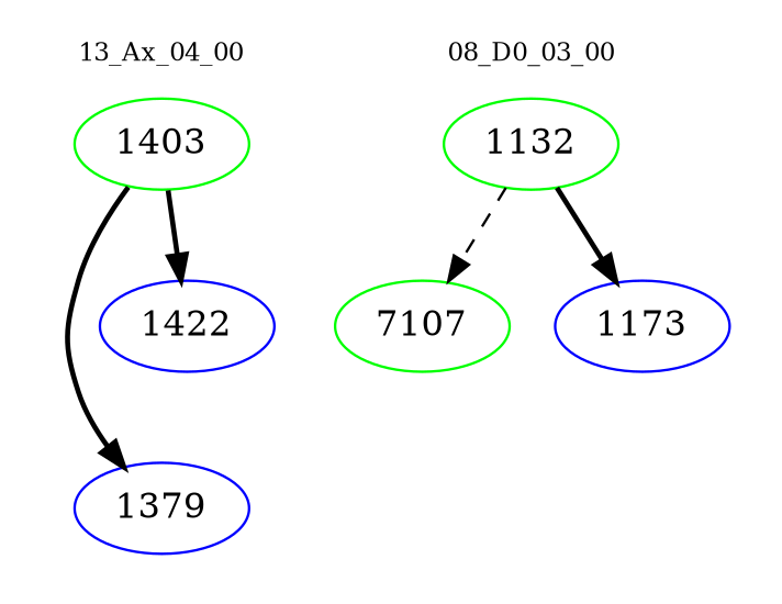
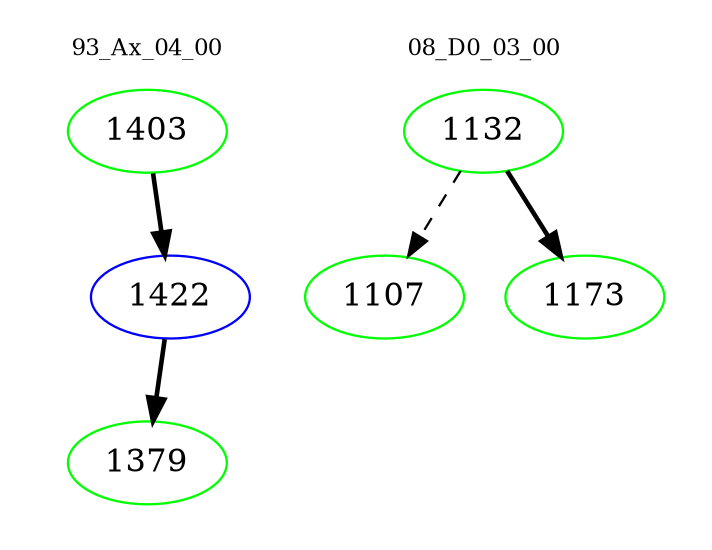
  digraph {
    node [color=green]
    edge [color=black style=bold]
    n1 [label=1403]
-   n2 [color=blue label=1379]
+   n2 [label=1379]
    n3 [color=blue label=1422]
    n4 [label=1132]
-   n5 [label=7107]
-   n6 [color=blue label=1173]
+   n5 [label=1107]
+   n6 [label=1173]
    subgraph cluster_1 {
      color=white
      fontsize=10
-     label="13_Ax_04_00"
+     label="93_Ax_04_00"
      n1
      n2
      n3
    }
    subgraph cluster_2 {
      color=white
      fontsize=10
      label="08_D0_03_00"
      n4
      n5
      n6
    }
-   n1 -> n2
+   n3 -> n2
    n1 -> n3
    n4 -> n5 [style=dashed]
    n4 -> n6
  }
